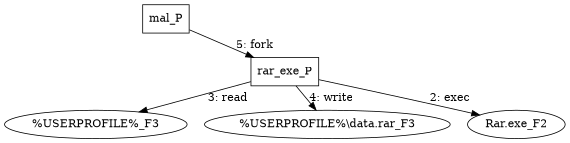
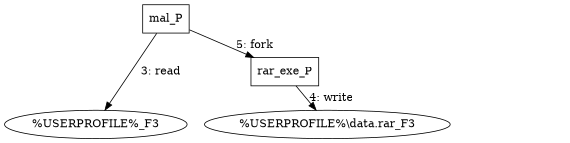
  digraph {
    engine=neato
    fixedsize=false
    fontsize=10
    nodesep=0.3
    rankdir=TB
    ranksep=0
    splines=true
    node [node_type=File shape=ellipse]
    mal_P [node_type=Process shape=box]
    rar_exe_P [node_type=Process shape=box]
-   "Rar.exe_F2"
    "\%USERPROFILE%_F3"
    "\%USERPROFILE%\\data.rar_F3"
    mal_P -> rar_exe_P [label="5: fork"]
-   rar_exe_P -> "Rar.exe_F2" [label="2: exec"]
-   rar_exe_P -> "\%USERPROFILE%_F3" [label="3: read"]
+   mal_P -> "\%USERPROFILE%_F3" [label="3: read"]
    rar_exe_P -> "\%USERPROFILE%\\data.rar_F3" [label="4: write"]
  }
